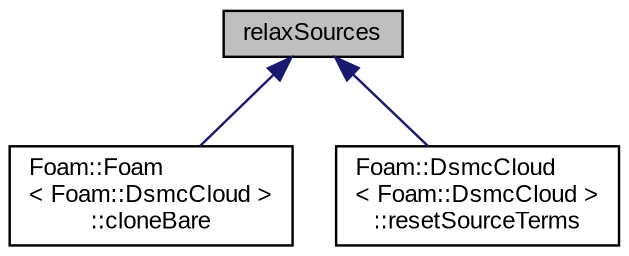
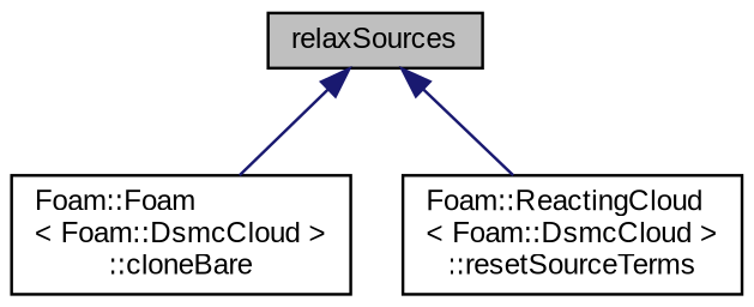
  digraph {
    fontname="Liberation Sans"
    rankdir=TB
    node [color=black fontname="Liberation Sans" fontsize=10 shape=record]
    edge [color=midnightblue dir=back fontname="Liberation Sans" fontsize=10 labelfontname=FreeSans labelfontsize=10 style=solid]
    n1 [fillcolor=grey75 fontcolor=black height=0.2 label=relaxSources style=filled width=0.4]
    n2 [height=0.2 label="Foam::Foam\l\< Foam::DsmcCloud \>\l::cloneBare" width=0.4]
-   n3 [height=0.2 label="Foam::DsmcCloud\l\< Foam::DsmcCloud \>\l::resetSourceTerms" width=0.4]
+   n3 [height=0.2 label="Foam::ReactingCloud\l\< Foam::DsmcCloud \>\l::resetSourceTerms" width=0.4]
    n1 -> n2
    n1 -> n3
  }
